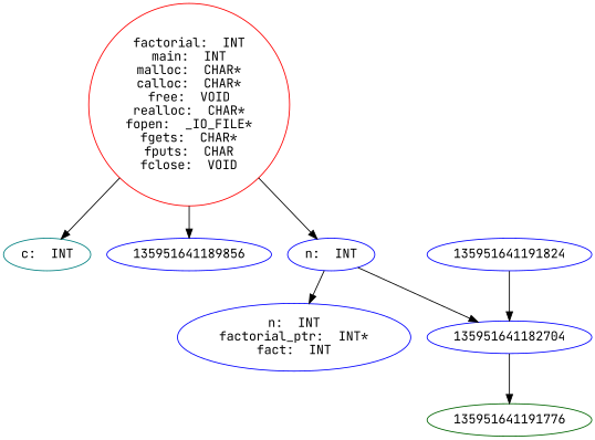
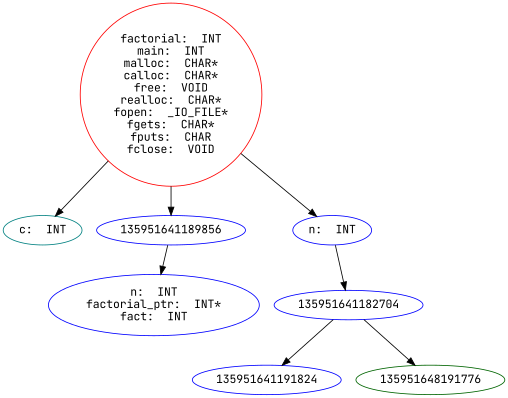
  digraph {
    fontname="JetBrains Mono"
    node [color=blue fontname="JetBrains Mono"]
    edge [fontname="JetBrains Mono"]
    n1 [color=red label="factorial:  INT\nmain:  INT\nmalloc:  CHAR*\ncalloc:  CHAR*\nfree:  VOID\nrealloc:  CHAR*\nfopen:  _IO_FILE*\nfgets:  CHAR*\nfputs:  CHAR\nfclose:  VOID"]
    n2 [color=teal label="c:  INT"]
    135951641189856
    n4 [label="n:  INT"]
    n5 [label="n:  INT\nfactorial_ptr:  INT*\nfact:  INT"]
    135951641182704
    135951641191824
-   135951641191776 [color=darkgreen]
+   135951641191776 [color=darkgreen label=135951648191776]
    n1 -> n2
    n1 -> 135951641189856
    n1 -> n4
-   n4 -> n5
+   135951641189856 -> n5
    n4 -> 135951641182704
-   135951641191824 -> 135951641182704
+   135951641182704 -> 135951641191824
    135951641182704 -> 135951641191776
  }
